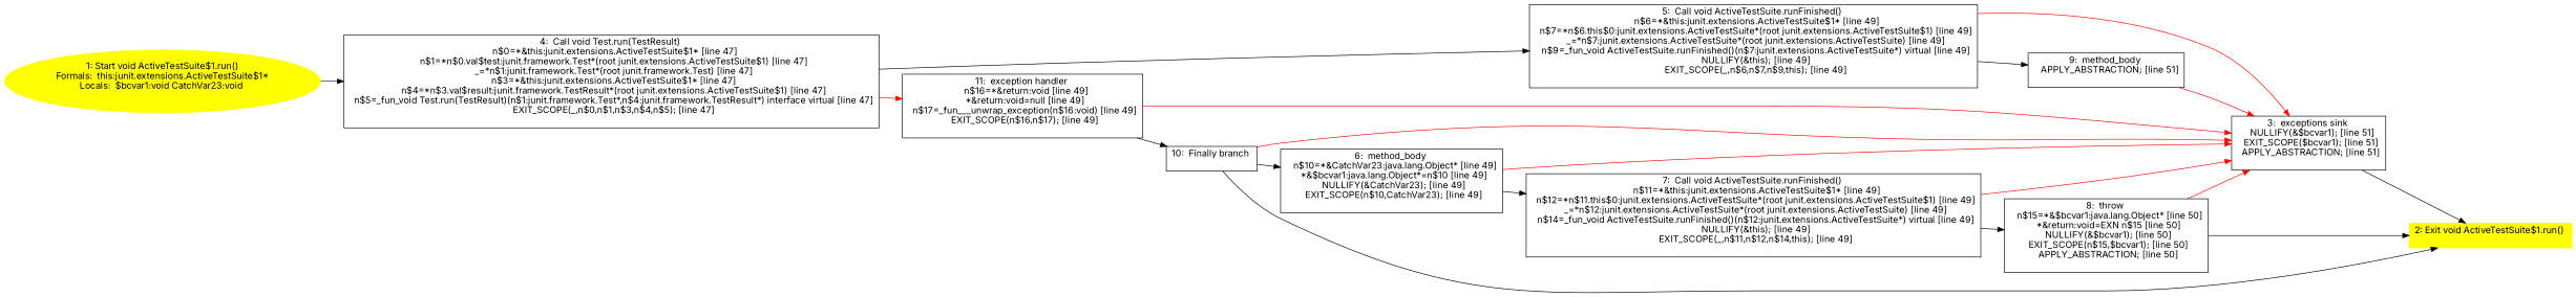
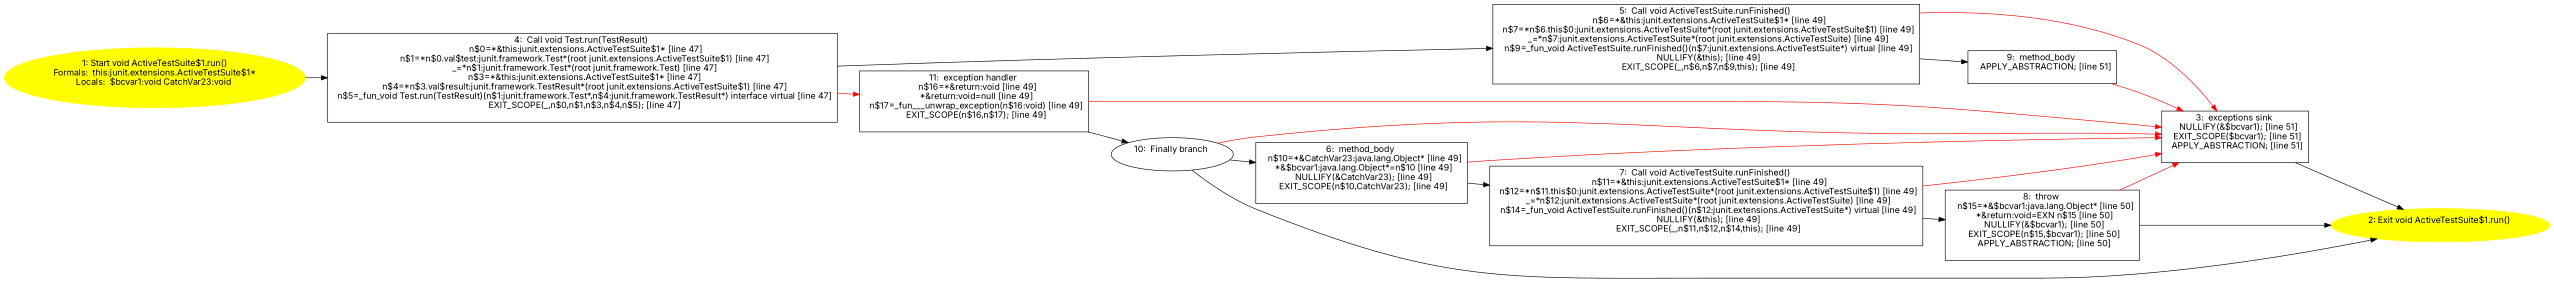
  digraph {
    fontname=Inter
    rankdir=LR
    node [fontname=Inter shape=box]
    edge [fontname=Inter]
    n1 [color=yellow label="1: Start void ActiveTestSuite$1.run()\nFormals:  this:junit.extensions.ActiveTestSuite$1*\nLocals:  $bcvar1:void CatchVar23:void \n  " style=filled shape=""]
    n2 [label="4:  Call void Test.run(TestResult) \n   n$0=*&this:junit.extensions.ActiveTestSuite$1* [line 47]\n  n$1=*n$0.val$test:junit.framework.Test*(root junit.extensions.ActiveTestSuite$1) [line 47]\n  _=*n$1:junit.framework.Test*(root junit.framework.Test) [line 47]\n  n$3=*&this:junit.extensions.ActiveTestSuite$1* [line 47]\n  n$4=*n$3.val$result:junit.framework.TestResult*(root junit.extensions.ActiveTestSuite$1) [line 47]\n  n$5=_fun_void Test.run(TestResult)(n$1:junit.framework.Test*,n$4:junit.framework.TestResult*) interface virtual [line 47]\n  EXIT_SCOPE(_,n$0,n$1,n$3,n$4,n$5); [line 47]\n "]
    n3 [label="5:  Call void ActiveTestSuite.runFinished() \n   n$6=*&this:junit.extensions.ActiveTestSuite$1* [line 49]\n  n$7=*n$6.this$0:junit.extensions.ActiveTestSuite*(root junit.extensions.ActiveTestSuite$1) [line 49]\n  _=*n$7:junit.extensions.ActiveTestSuite*(root junit.extensions.ActiveTestSuite) [line 49]\n  n$9=_fun_void ActiveTestSuite.runFinished()(n$7:junit.extensions.ActiveTestSuite*) virtual [line 49]\n  NULLIFY(&this); [line 49]\n  EXIT_SCOPE(_,n$6,n$7,n$9,this); [line 49]\n "]
    n4 [label="11:  exception handler \n   n$16=*&return:void [line 49]\n  *&return:void=null [line 49]\n  n$17=_fun___unwrap_exception(n$16:void) [line 49]\n  EXIT_SCOPE(n$16,n$17); [line 49]\n "]
    n5 [label="3:  exceptions sink \n   NULLIFY(&$bcvar1); [line 51]\n  EXIT_SCOPE($bcvar1); [line 51]\n  APPLY_ABSTRACTION; [line 51]\n "]
    n6 [label="9:  method_body \n   APPLY_ABSTRACTION; [line 51]\n "]
-   n7 [label="10:  Finally branch \n  "]
-   n8 [color=yellow label="2: Exit void ActiveTestSuite$1.run() \n  " style=filled]
+   n7 [label="10:  Finally branch \n  " shape=ellipse]
+   n8 [color=yellow label="2: Exit void ActiveTestSuite$1.run() \n  " style=filled shape=""]
    n9 [label="6:  method_body \n   n$10=*&CatchVar23:java.lang.Object* [line 49]\n  *&$bcvar1:java.lang.Object*=n$10 [line 49]\n  NULLIFY(&CatchVar23); [line 49]\n  EXIT_SCOPE(n$10,CatchVar23); [line 49]\n "]
    n10 [label="7:  Call void ActiveTestSuite.runFinished() \n   n$11=*&this:junit.extensions.ActiveTestSuite$1* [line 49]\n  n$12=*n$11.this$0:junit.extensions.ActiveTestSuite*(root junit.extensions.ActiveTestSuite$1) [line 49]\n  _=*n$12:junit.extensions.ActiveTestSuite*(root junit.extensions.ActiveTestSuite) [line 49]\n  n$14=_fun_void ActiveTestSuite.runFinished()(n$12:junit.extensions.ActiveTestSuite*) virtual [line 49]\n  NULLIFY(&this); [line 49]\n  EXIT_SCOPE(_,n$11,n$12,n$14,this); [line 49]\n "]
    n11 [label="8:  throw \n   n$15=*&$bcvar1:java.lang.Object* [line 50]\n  *&return:void=EXN n$15 [line 50]\n  NULLIFY(&$bcvar1); [line 50]\n  EXIT_SCOPE(n$15,$bcvar1); [line 50]\n  APPLY_ABSTRACTION; [line 50]\n "]
    n1 -> n2
    n2 -> n3
    n2 -> n4 [color=red]
    n3 -> n5 [color=red]
    n3 -> n6
    n4 -> n5 [color=red]
    n4 -> n7
    n5 -> n8
    n6 -> n5 [color=red]
    n7 -> n5 [color=red]
    n7 -> n8
    n7 -> n9
    n9 -> n5 [color=red]
    n9 -> n10
    n10 -> n5 [color=red]
    n10 -> n11
    n11 -> n5 [color=red]
    n11 -> n8
  }
